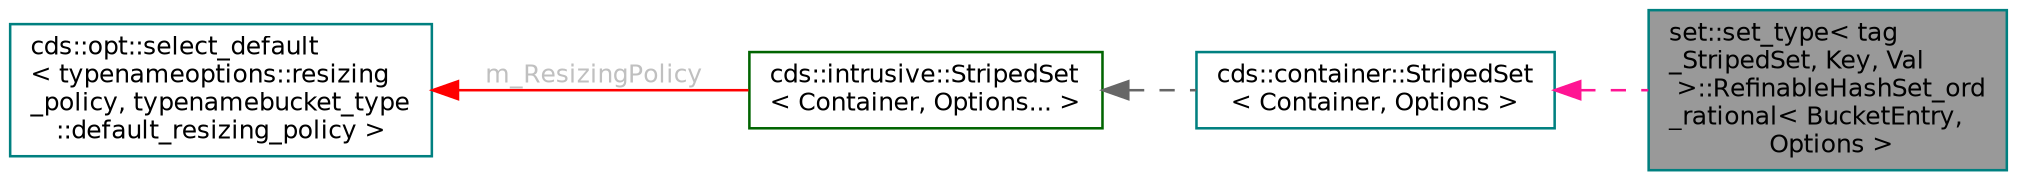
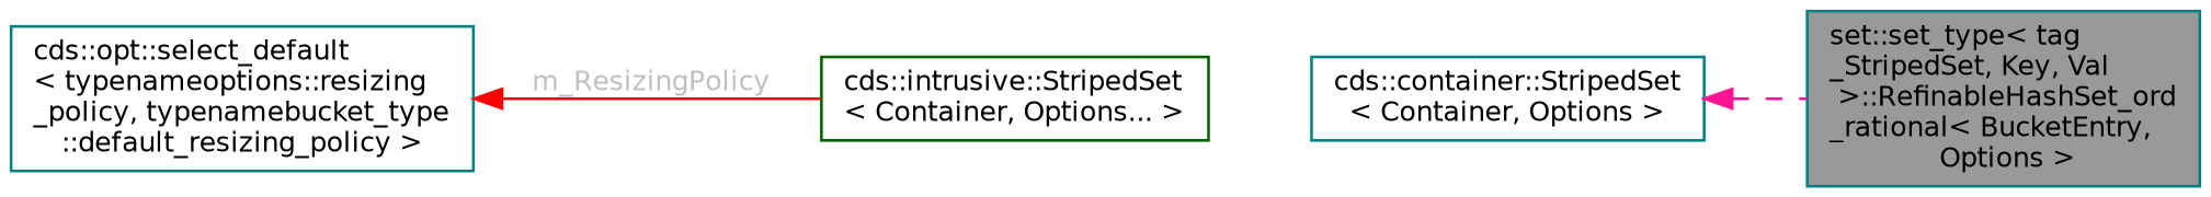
  digraph {
    rankdir=LR
    node [color=teal fillcolor=white fontname=Helvetica fontsize=10 shape=box style=filled]
    edge [dir=back fontname=Helvetica fontsize=10 labelfontname=Helvetica labelfontsize=10 style=dashed]
    n1 [fillcolor=grey60 fontcolor=black height=0.2 label="set::set_type\< tag\l_StripedSet, Key, Val\l \>::RefinableHashSet_ord\l_rational\< BucketEntry,\l Options \>" width=0.4]
    n2 [height=0.2 label="cds::container::StripedSet\l\< Container, Options \>" width=0.4]
    n3 [color=darkgreen height=0.2 label="cds::intrusive::StripedSet\l\< Container, Options... \>" width=0.4]
    n4 [height=0.2 label="cds::opt::select_default\l\< typenameoptions::resizing\l_policy, typenamebucket_type\l::default_resizing_policy \>" width=0.4]
    n2 -> n1 [color=deeppink]
-   n3 -> n2 [color=gray40]
    n4 -> n3 [color=red fontcolor=grey label=" m_ResizingPolicy" style=solid]
  }
